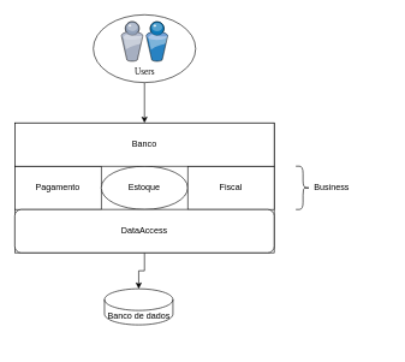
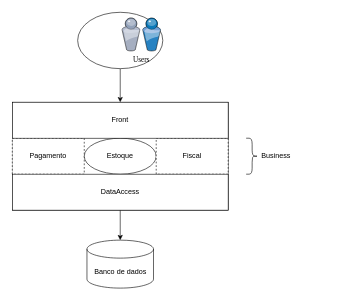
  <mxCell id="0" />
  <mxCell id="1" parent="0" />
  <mxCell id="2" value="" style="rounded=0;whiteSpace=wrap;html=1;" vertex="1" parent="1"><mxGeometry x="20" y="170" width="360" height="180" as="geometry" /></mxCell>
  <mxCell id="3" style="edgeStyle=orthogonalEdgeStyle;rounded=0;orthogonalLoop=1;jettySize=auto;html=1;entryX=0.5;entryY=0;entryDx=0;entryDy=0;" edge="1" parent="1" source="4" target="2"><mxGeometry relative="1" as="geometry" /></mxCell>
  <mxCell id="4" value="" style="ellipse;whiteSpace=wrap;html=1;rounded=0;shadow=0;comic=0;strokeWidth=1;fontFamily=Verdana;" vertex="1" parent="1"><mxGeometry x="129" y="20" width="142" height="94" as="geometry" /></mxCell>
- <mxCell id="5" value="Users" style="verticalLabelPosition=bottom;aspect=fixed;html=1;verticalAlign=top;strokeColor=none;shape=mxgraph.citrix.users;rounded=0;shadow=0;comic=0;fontFamily=Verdana;" parent="1" vertex="1"><mxGeometry x="167.75" y="29.5" width="64.5" height="55" as="geometry" /></mxCell>
- <mxCell id="6" value="Pagamento" style="rounded=0;whiteSpace=wrap;html=1;" vertex="1" parent="1"><mxGeometry x="20" y="230" width="120" height="60" as="geometry" /></mxCell>
+ <mxCell id="5" value="Users" style="verticalLabelPosition=bottom;aspect=fixed;html=1;verticalAlign=top;strokeColor=none;shape=mxgraph.citrix.users;rounded=0;shadow=0;comic=0;fontFamily=Verdana;" parent="1" vertex="1"><mxGeometry x="202.75" y="29.5" width="64.5" height="55" as="geometry" /></mxCell>
+ <mxCell id="6" value="Pagamento" style="rounded=0;whiteSpace=wrap;html=1;dashed=1;" vertex="1" parent="1"><mxGeometry x="20" y="230" width="120" height="60" as="geometry" /></mxCell>
  <mxCell id="7" value="Estoque" style="ellipse;whiteSpace=wrap;html=1;" vertex="1" parent="1"><mxGeometry x="140" y="230" width="120" height="60" as="geometry" /></mxCell>
- <mxCell id="8" value="Fiscal" style="rounded=0;whiteSpace=wrap;html=1;" vertex="1" parent="1"><mxGeometry x="260" y="230" width="120" height="60" as="geometry" /></mxCell>
- <mxCell id="9" value="Banco de dados" style="shape=cylinder3;whiteSpace=wrap;html=1;boundedLbl=1;backgroundOutline=1;size=15;" vertex="1" parent="1"><mxGeometry x="144.5" y="400" width="95" height="50" as="geometry" /></mxCell>
- <mxCell id="10" value="&lt;div&gt;Banco&lt;/div&gt;" style="rounded=0;whiteSpace=wrap;html=1;" vertex="1" parent="1"><mxGeometry x="20" y="170" width="360" height="60" as="geometry" /></mxCell>
+ <mxCell id="8" value="Fiscal" style="rounded=0;whiteSpace=wrap;html=1;dashed=1;" vertex="1" parent="1"><mxGeometry x="260" y="230" width="120" height="60" as="geometry" /></mxCell>
+ <mxCell id="9" value="Banco de dados" style="shape=cylinder3;whiteSpace=wrap;html=1;boundedLbl=1;backgroundOutline=1;size=15;" vertex="1" parent="1"><mxGeometry x="144.5" y="400" width="111" height="80" as="geometry" /></mxCell>
+ <mxCell id="10" value="&lt;div&gt;Front&lt;/div&gt;" style="rounded=0;whiteSpace=wrap;html=1;" vertex="1" parent="1"><mxGeometry x="20" y="170" width="360" height="60" as="geometry" /></mxCell>
  <mxCell id="11" value="" style="shape=curlyBracket;whiteSpace=wrap;html=1;rounded=1;flipH=1;" vertex="1" parent="1"><mxGeometry x="410" y="230" width="20" height="60" as="geometry" /></mxCell>
  <mxCell id="12" value="Business" style="text;html=1;strokeColor=none;fillColor=none;align=center;verticalAlign=middle;whiteSpace=wrap;rounded=0;" vertex="1" parent="1"><mxGeometry x="380" y="215" width="160" height="90" as="geometry" /></mxCell>
  <mxCell id="13" style="edgeStyle=orthogonalEdgeStyle;rounded=0;orthogonalLoop=1;jettySize=auto;html=1;" edge="1" parent="1" source="14" target="9"><mxGeometry relative="1" as="geometry" /></mxCell>
- <mxCell id="14" value="DataAccess" style="whiteSpace=wrap;html=1;rounded=1;" vertex="1" parent="1"><mxGeometry x="20" y="290" width="360" height="60" as="geometry" /></mxCell>
+ <mxCell id="14" value="DataAccess" style="rounded=0;whiteSpace=wrap;html=1;" vertex="1" parent="1"><mxGeometry x="20" y="290" width="360" height="60" as="geometry" /></mxCell>
